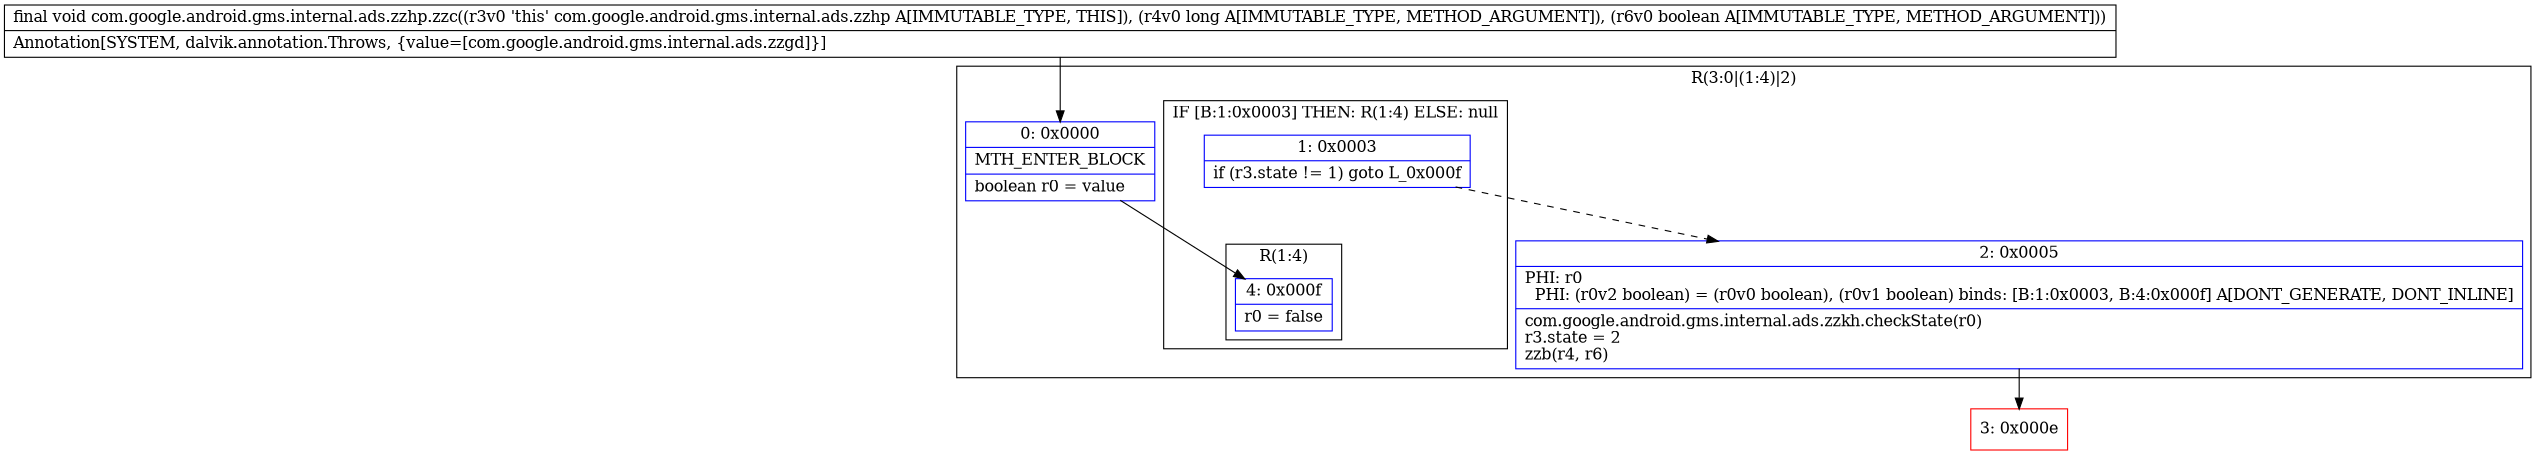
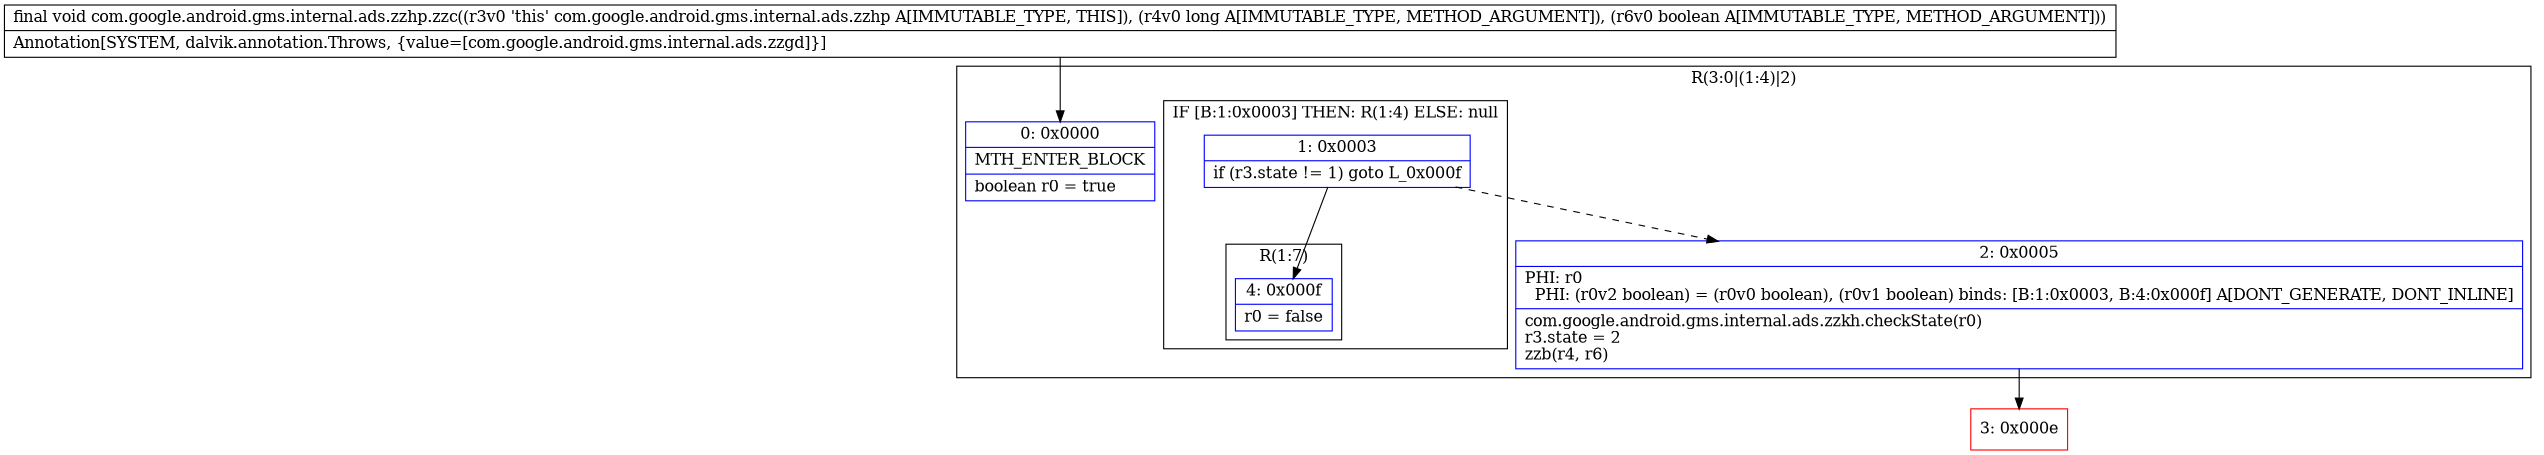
  digraph {
    node [color=blue shape=record]
    n1 [label="{4\:\ 0x000f|r0 = false\l}"]
    n2 [label="{1\:\ 0x0003|if (r3.state != 1) goto L_0x000f\l}"]
-   n3 [label="{0\:\ 0x0000|MTH_ENTER_BLOCK\l|boolean r0 = value\l}"]
+   n3 [label="{0\:\ 0x0000|MTH_ENTER_BLOCK\l|boolean r0 = true\l}"]
    n4 [label="{2\:\ 0x0005|PHI: r0 \l  PHI: (r0v2 boolean) = (r0v0 boolean), (r0v1 boolean) binds: [B:1:0x0003, B:4:0x000f] A[DONT_GENERATE, DONT_INLINE]\l|com.google.android.gms.internal.ads.zzkh.checkState(r0)\lr3.state = 2\lzzb(r4, r6)\l}"]
    n5 [color=red label="{3\:\ 0x000e}"]
    n6 [label="{final void com.google.android.gms.internal.ads.zzhp.zzc((r3v0 'this' com.google.android.gms.internal.ads.zzhp A[IMMUTABLE_TYPE, THIS]), (r4v0 long A[IMMUTABLE_TYPE, METHOD_ARGUMENT]), (r6v0 boolean A[IMMUTABLE_TYPE, METHOD_ARGUMENT]))  | Annotation[SYSTEM, dalvik.annotation.Throws, \{value=[com.google.android.gms.internal.ads.zzgd]\}]\l}" color=""]
    subgraph cluster_1 {
      label="R(3:0|(1:4)|2)"
      n3
      n4
      subgraph cluster_2 {
        label="IF [B:1:0x0003] THEN: R(1:4) ELSE: null"
        n2
        subgraph cluster_3 {
-         label="R(1:4)"
+         label="R(1:7)"
          n1
        }
      }
    }
-   n3 -> n1
+   n2 -> n1
    n2 -> n4 [style=dashed]
    n4 -> n5
    n6 -> n3
  }
